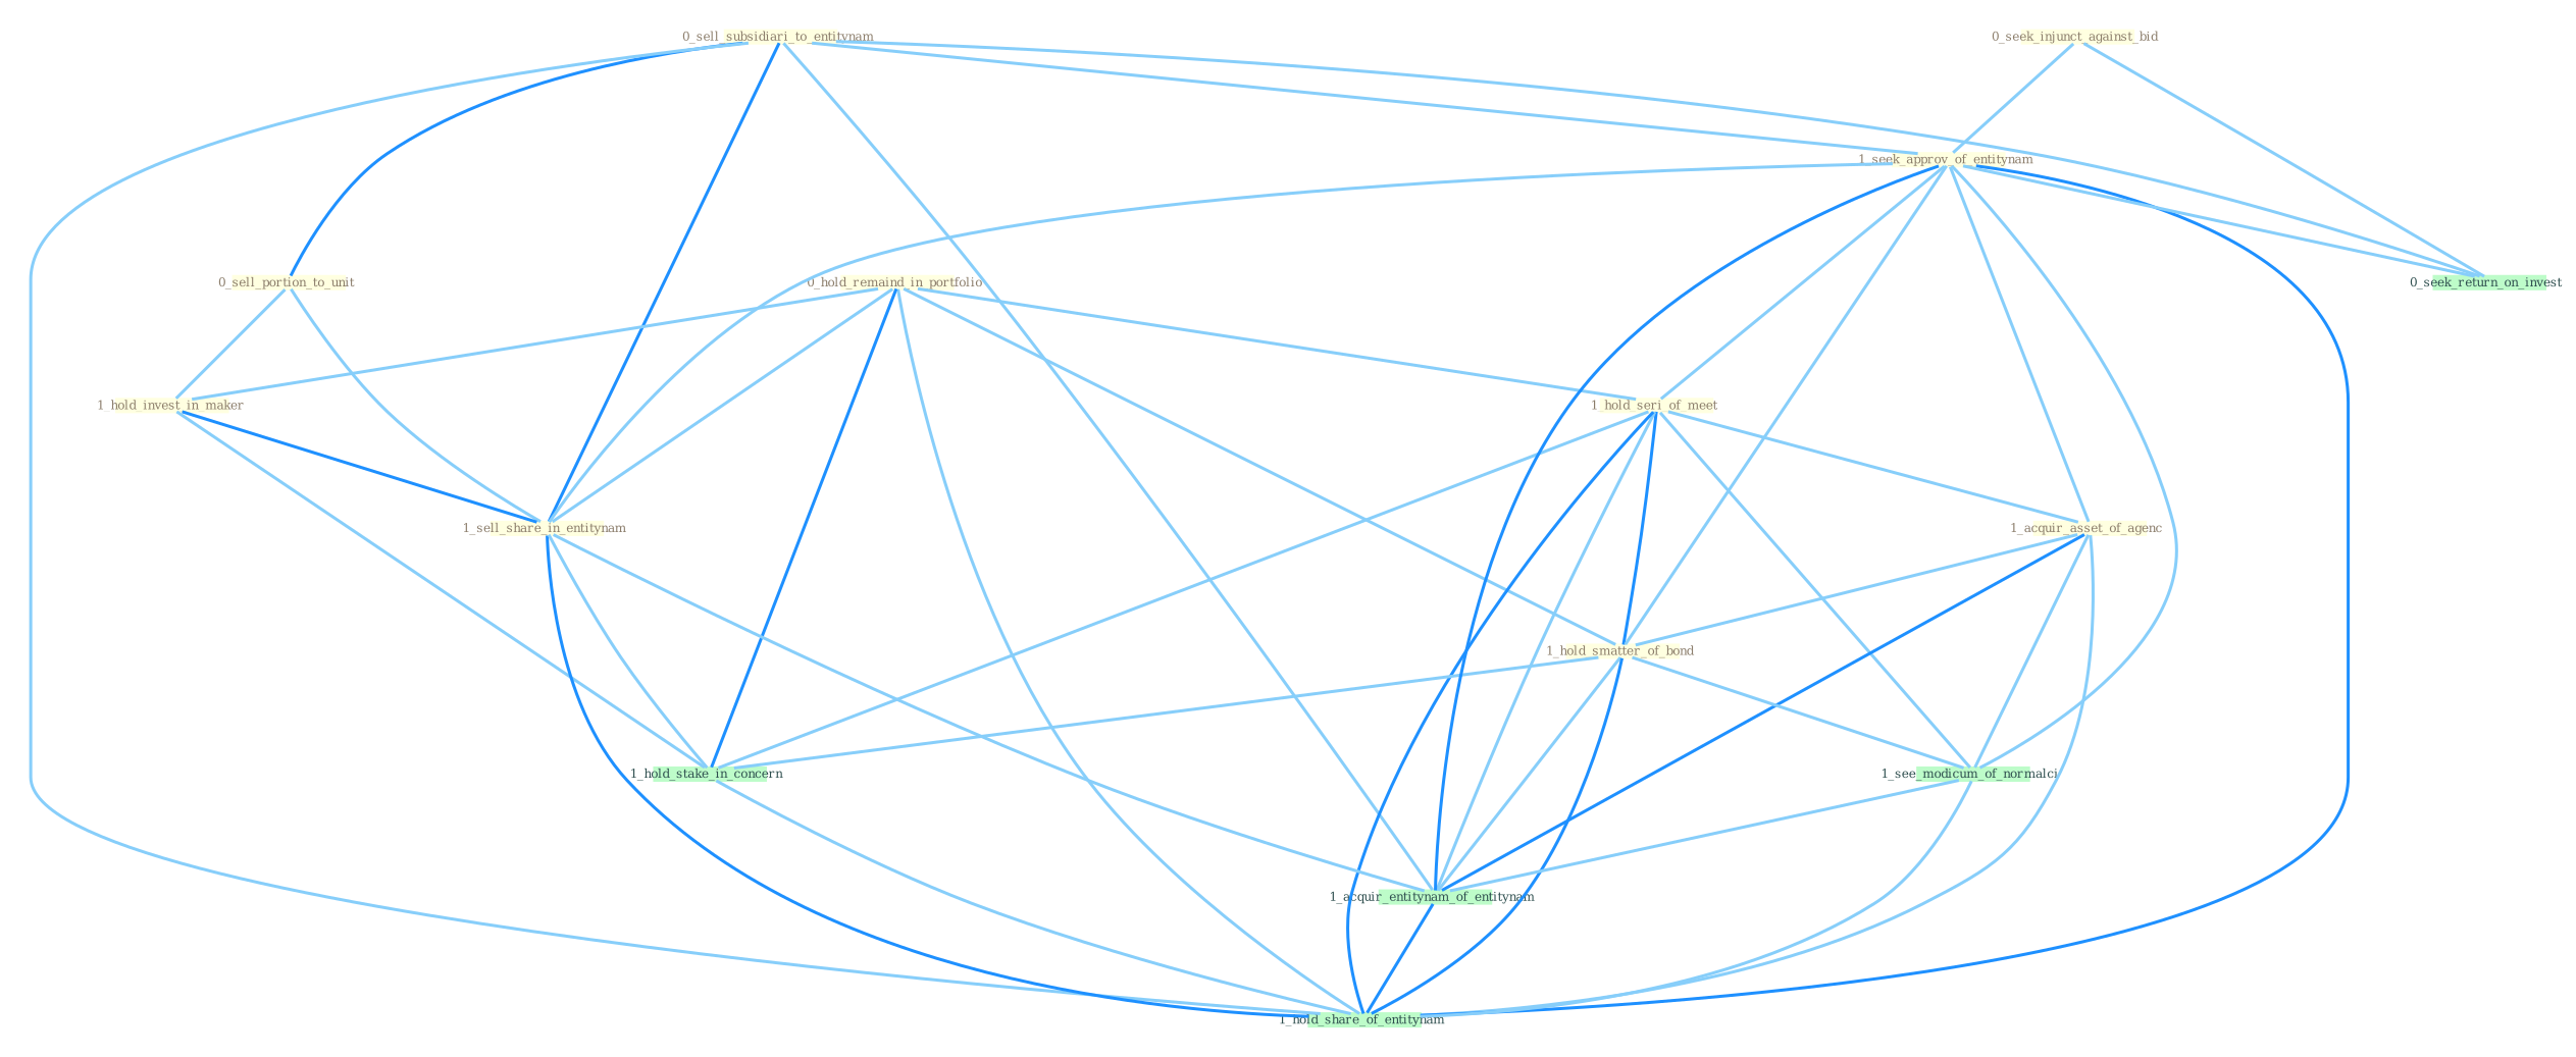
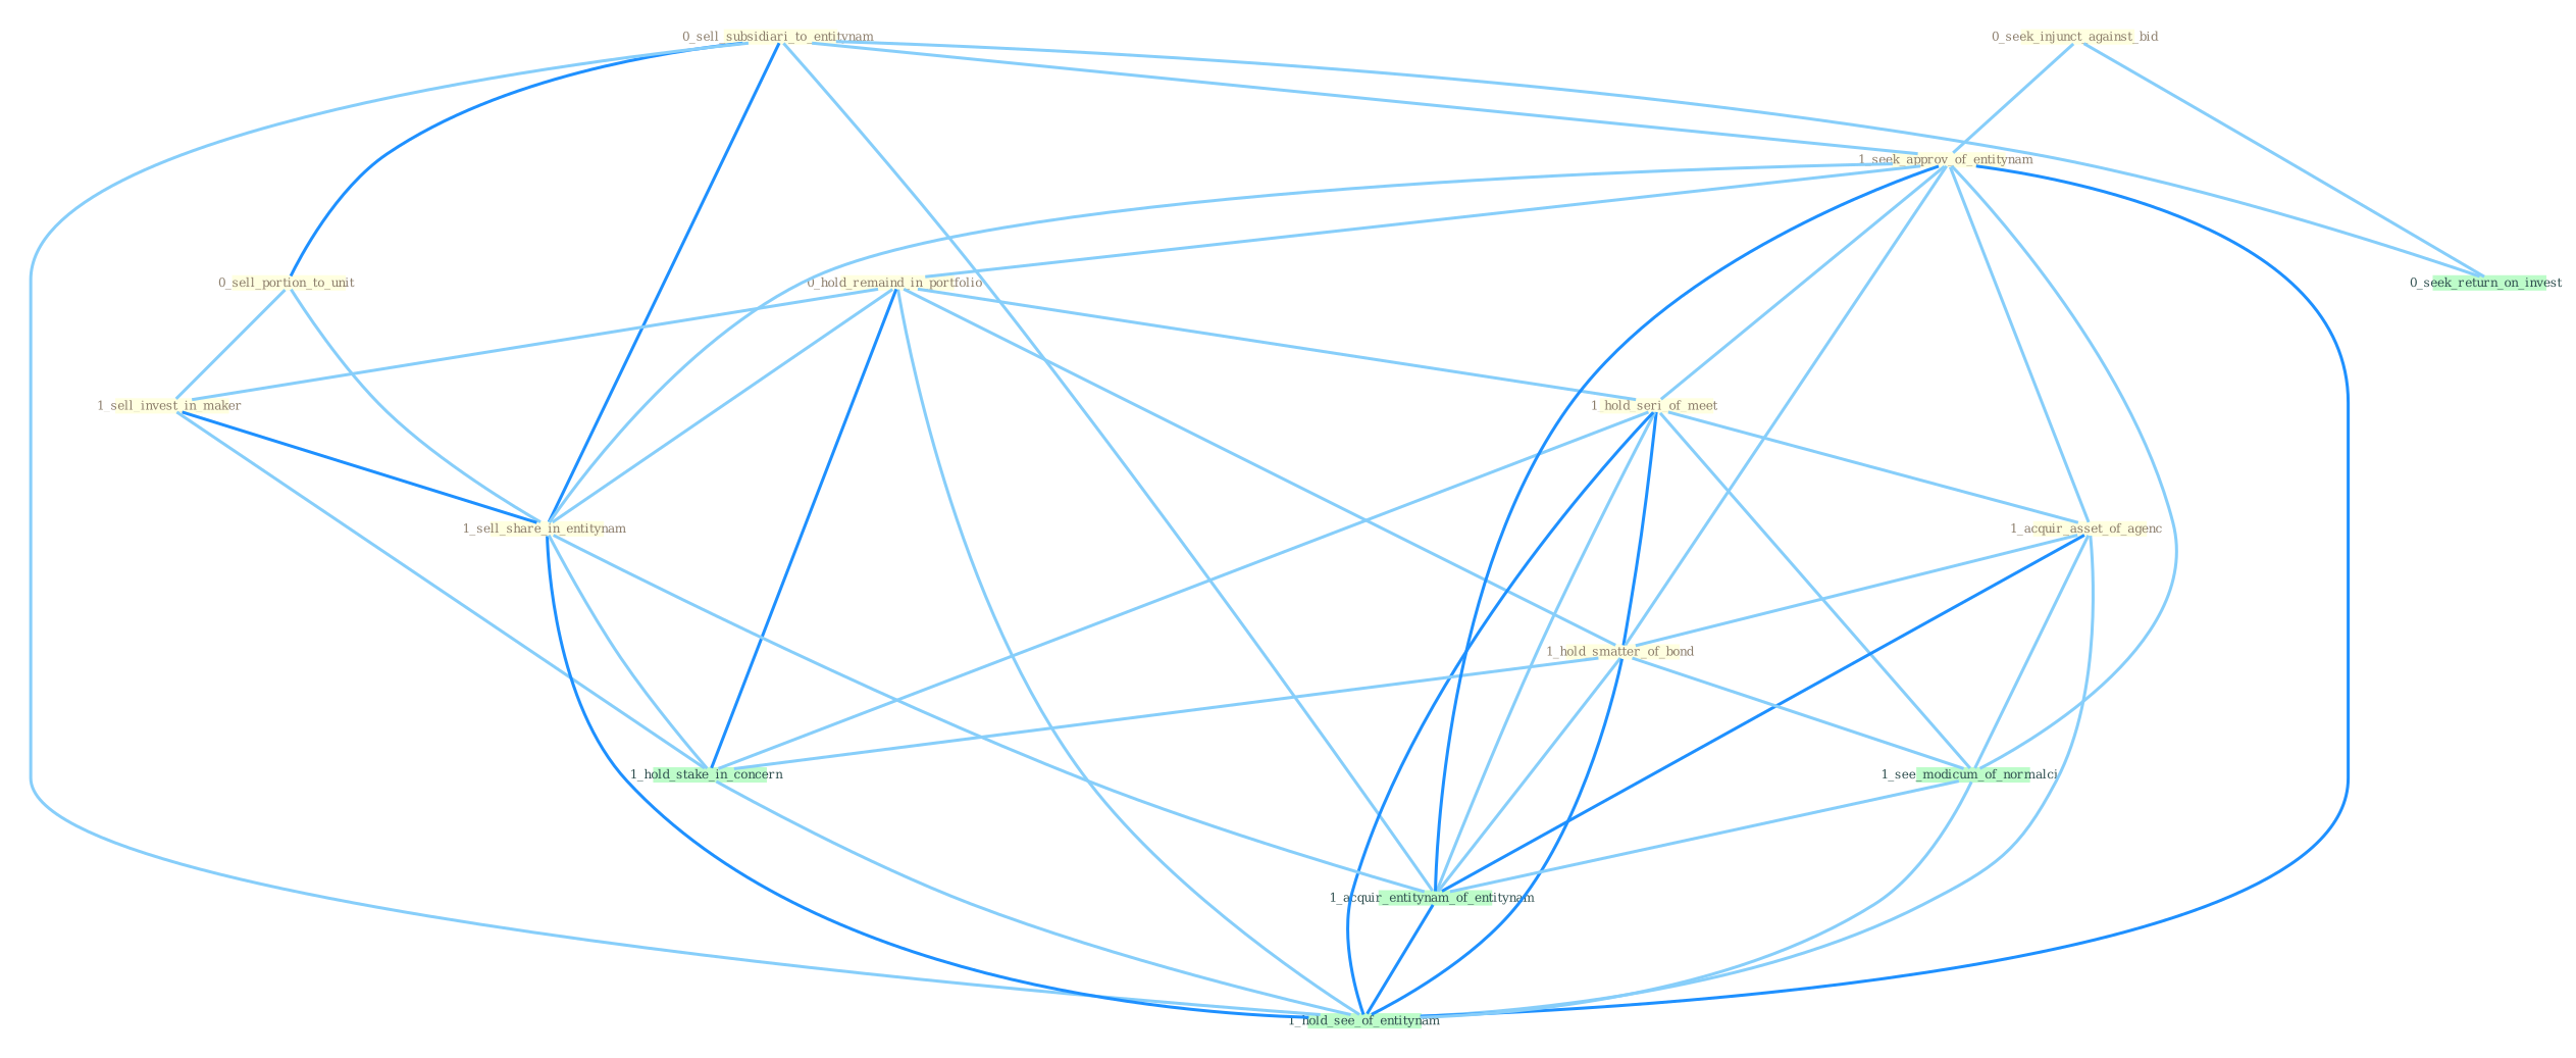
  graph {
    node [color="#ffffe0" fixedsize=true fontcolor="#8b7d6b" fontsize=4 shape=polygon style=filled]
    edge [color="#87cefa" w=1]
    "0_sell_subsidiari_to_entitynam " [height=.06 width=.5]
    "0_hold_remaind_in_portfolio " [height=.06 width=.5]
    "0_seek_injunct_against_bid " [height=.06 width=.5]
    "1_hold_seri_of_meet " [height=.06 width=.5]
    "1_acquir_asset_of_agenc " [height=.06 width=.5]
    "0_sell_portion_to_unit " [height=.06 width=.5]
    "1_hold_smatter_of_bond " [height=.06 width=.5]
-   "1_sell_invest_in_maker " [height=.06 width=.5 label="1_hold_invest_in_maker"]
+   "1_sell_invest_in_maker " [height=.06 width=.5]
    "1_seek_approv_of_entitynam " [height=.06 width=.5]
    "1_sell_share_in_entitynam " [height=.06 width=.5]
    "1_acquir_entitynam_of_entitynam " [color="#BDFCC9" fontcolor="#2f4f4f" height=.06 width=.5]
-   "1_hold_share_of_entitynam " [color="#BDFCC9" fontcolor="#2f4f4f" height=.06 width=.5]
+   "1_hold_share_of_entitynam " [color="#BDFCC9" fontcolor="#2f4f4f" height=.06 width=.5 label="1_hold_see_of_entitynam"]
    "0_seek_return_on_invest " [color="#BDFCC9" fontcolor="#2f4f4f" height=.06 width=.5]
    "1_hold_stake_in_concern " [color="#BDFCC9" fontcolor="#2f4f4f" height=.06 width=.5]
    "1_see_modicum_of_normalci " [color="#BDFCC9" fontcolor="#2f4f4f" height=.06 width=.5]
    subgraph sub_1 {
      "0_sell_subsidiari_to_entitynam "
      "0_hold_remaind_in_portfolio "
      "0_seek_injunct_against_bid "
      "1_hold_seri_of_meet "
      "1_acquir_asset_of_agenc "
      "0_sell_portion_to_unit "
      "1_hold_smatter_of_bond "
      "1_sell_invest_in_maker "
      "1_seek_approv_of_entitynam "
      "1_sell_share_in_entitynam "
    }
    subgraph sub_2 {
    }
    "0_sell_subsidiari_to_entitynam " -- "0_sell_portion_to_unit " [color="#1e90ff" w=2]
    "0_sell_subsidiari_to_entitynam " -- "1_seek_approv_of_entitynam "
    "0_sell_subsidiari_to_entitynam " -- "1_sell_share_in_entitynam " [color="#1e90ff" w=2]
    "0_sell_subsidiari_to_entitynam " -- "1_acquir_entitynam_of_entitynam "
    "0_sell_subsidiari_to_entitynam " -- "1_hold_share_of_entitynam "
    "0_sell_subsidiari_to_entitynam " -- "0_seek_return_on_invest "
    "0_hold_remaind_in_portfolio " -- "1_hold_seri_of_meet "
    "0_hold_remaind_in_portfolio " -- "1_hold_smatter_of_bond "
    "0_hold_remaind_in_portfolio " -- "1_sell_invest_in_maker "
    "0_hold_remaind_in_portfolio " -- "1_sell_share_in_entitynam "
    "0_hold_remaind_in_portfolio " -- "1_hold_share_of_entitynam "
    "0_hold_remaind_in_portfolio " -- "1_hold_stake_in_concern " [color="#1e90ff" w=2]
    "0_seek_injunct_against_bid " -- "1_seek_approv_of_entitynam "
    "0_seek_injunct_against_bid " -- "0_seek_return_on_invest "
    "1_hold_seri_of_meet " -- "1_acquir_asset_of_agenc "
    "1_hold_seri_of_meet " -- "1_hold_smatter_of_bond " [color="#1e90ff" w=2]
    "1_hold_seri_of_meet " -- "1_seek_approv_of_entitynam "
    "1_hold_seri_of_meet " -- "1_acquir_entitynam_of_entitynam "
    "1_hold_seri_of_meet " -- "1_hold_share_of_entitynam " [color="#1e90ff" w=2]
    "1_hold_seri_of_meet " -- "1_hold_stake_in_concern "
    "1_hold_seri_of_meet " -- "1_see_modicum_of_normalci "
    "1_acquir_asset_of_agenc " -- "1_hold_smatter_of_bond "
    "1_acquir_asset_of_agenc " -- "1_seek_approv_of_entitynam "
    "1_acquir_asset_of_agenc " -- "1_acquir_entitynam_of_entitynam " [color="#1e90ff" w=2]
    "1_acquir_asset_of_agenc " -- "1_hold_share_of_entitynam "
    "1_acquir_asset_of_agenc " -- "1_see_modicum_of_normalci "
    "0_sell_portion_to_unit " -- "1_sell_invest_in_maker "
    "0_sell_portion_to_unit " -- "1_sell_share_in_entitynam "
    "1_hold_smatter_of_bond " -- "1_seek_approv_of_entitynam "
    "1_hold_smatter_of_bond " -- "1_acquir_entitynam_of_entitynam "
    "1_hold_smatter_of_bond " -- "1_hold_share_of_entitynam " [color="#1e90ff" w=2]
    "1_hold_smatter_of_bond " -- "1_hold_stake_in_concern "
    "1_hold_smatter_of_bond " -- "1_see_modicum_of_normalci "
    "1_sell_invest_in_maker " -- "1_sell_share_in_entitynam " [color="#1e90ff" w=2]
    "1_sell_invest_in_maker " -- "1_hold_stake_in_concern "
    "1_seek_approv_of_entitynam " -- "1_sell_share_in_entitynam "
    "1_seek_approv_of_entitynam " -- "1_acquir_entitynam_of_entitynam " [color="#1e90ff" w=2]
    "1_seek_approv_of_entitynam " -- "1_hold_share_of_entitynam " [color="#1e90ff" w=2]
-   "1_seek_approv_of_entitynam " -- "0_seek_return_on_invest "
+   "1_seek_approv_of_entitynam " -- "0_hold_remaind_in_portfolio "
    "1_seek_approv_of_entitynam " -- "1_see_modicum_of_normalci "
    "1_sell_share_in_entitynam " -- "1_acquir_entitynam_of_entitynam "
    "1_sell_share_in_entitynam " -- "1_hold_share_of_entitynam " [color="#1e90ff" w=2]
    "1_sell_share_in_entitynam " -- "1_hold_stake_in_concern "
    "1_acquir_entitynam_of_entitynam " -- "1_hold_share_of_entitynam " [color="#1e90ff" w=2]
    "1_hold_stake_in_concern " -- "1_hold_share_of_entitynam "
    "1_see_modicum_of_normalci " -- "1_acquir_entitynam_of_entitynam "
    "1_see_modicum_of_normalci " -- "1_hold_share_of_entitynam "
  }
